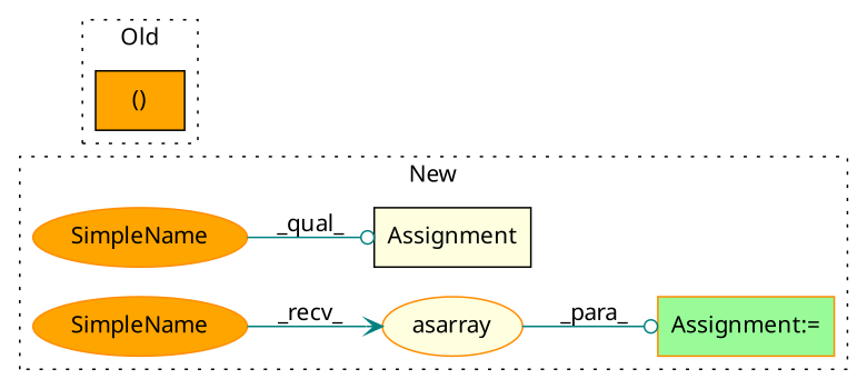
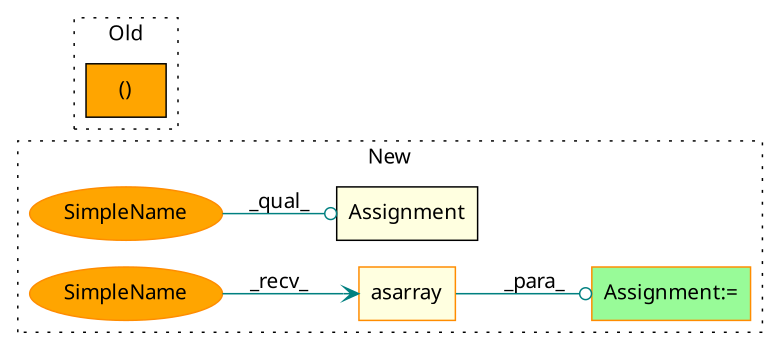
  digraph {
    fontname="Noto Sans"
    rankdir=LR
    node [a=42 color=darkorange fillcolor=orange fontname="Noto Sans" l=5 s=2684 shape=box style=filled]
    edge [arrowhead=odot color=teal fontname="Noto Sans"]
-   n1 [a=32 fillcolor=lightyellow l="8,1" label=asarray s="2874,2891" shape=ellipse]
+   n1 [a=32 fillcolor=lightyellow l="8,1" label=asarray s="2874,2891"]
    n2 [a=7 fillcolor=palegreen l=1 label="Assignment:=" s=2867]
    n3 [a=22 color=black fillcolor=lightyellow l=13 label=Assignment]
    n4 [label=SimpleName shape=ellipse]
    n5 [label=SimpleName s=2868 shape=ellipse]
    n6 [a=106 color=black l=58 label="()" s=3439]
    subgraph cluster_1 {
      label=New
      style=dotted
      n1
      n2
      n3
      n4
      n5
    }
    subgraph cluster_2 {
      label=Old
      style=dotted
      n6
    }
    n1 -> n2 [label=_para_]
    n4 -> n3 [label=_qual_]
    n5 -> n1 [arrowhead=vee label=_recv_]
  }
